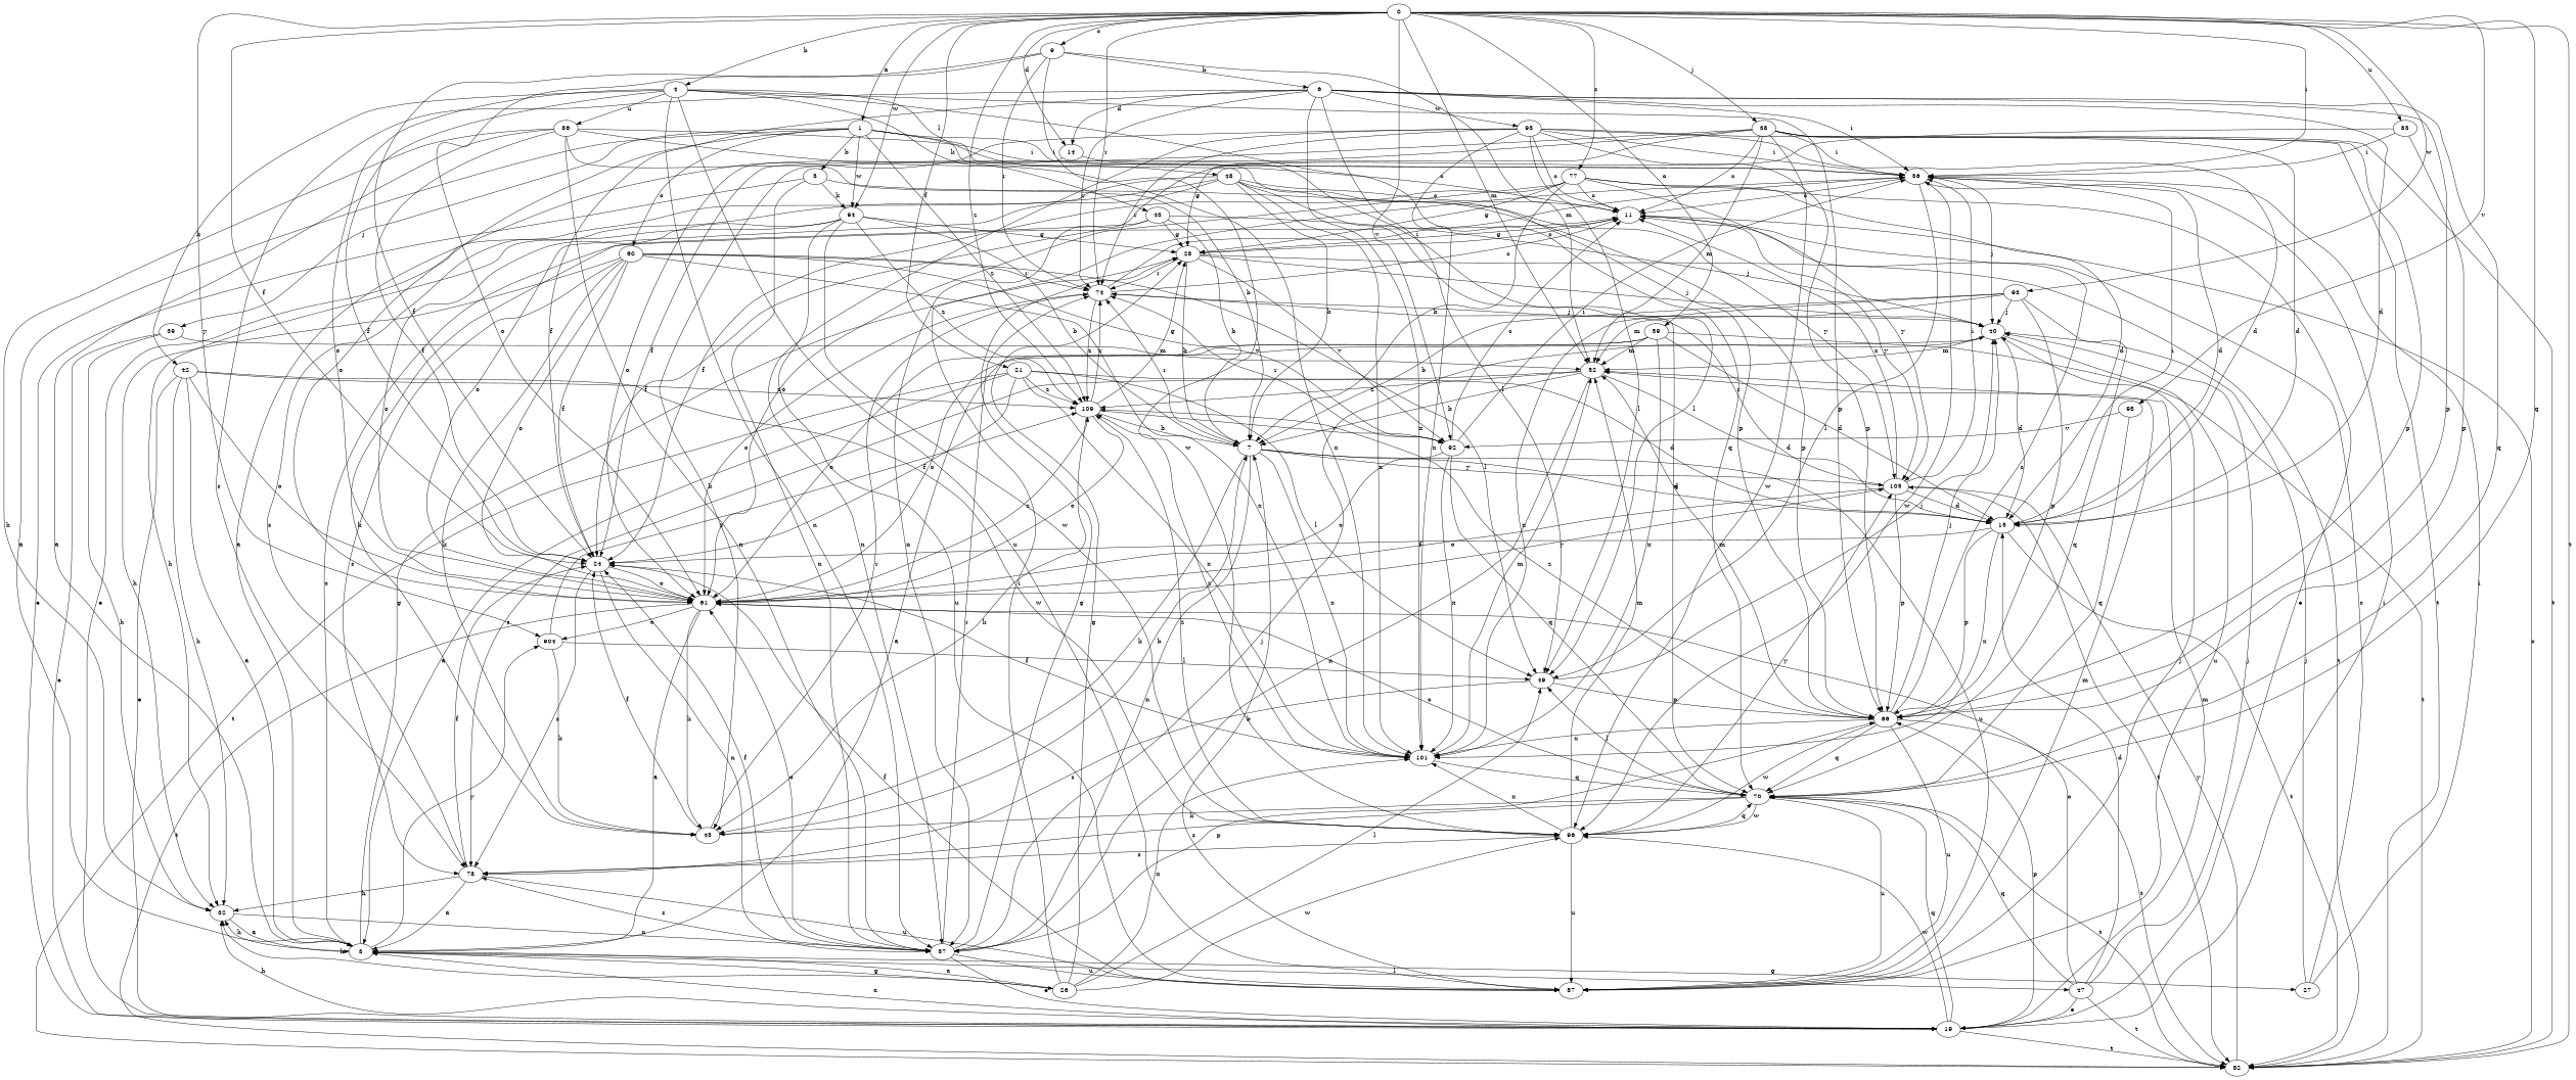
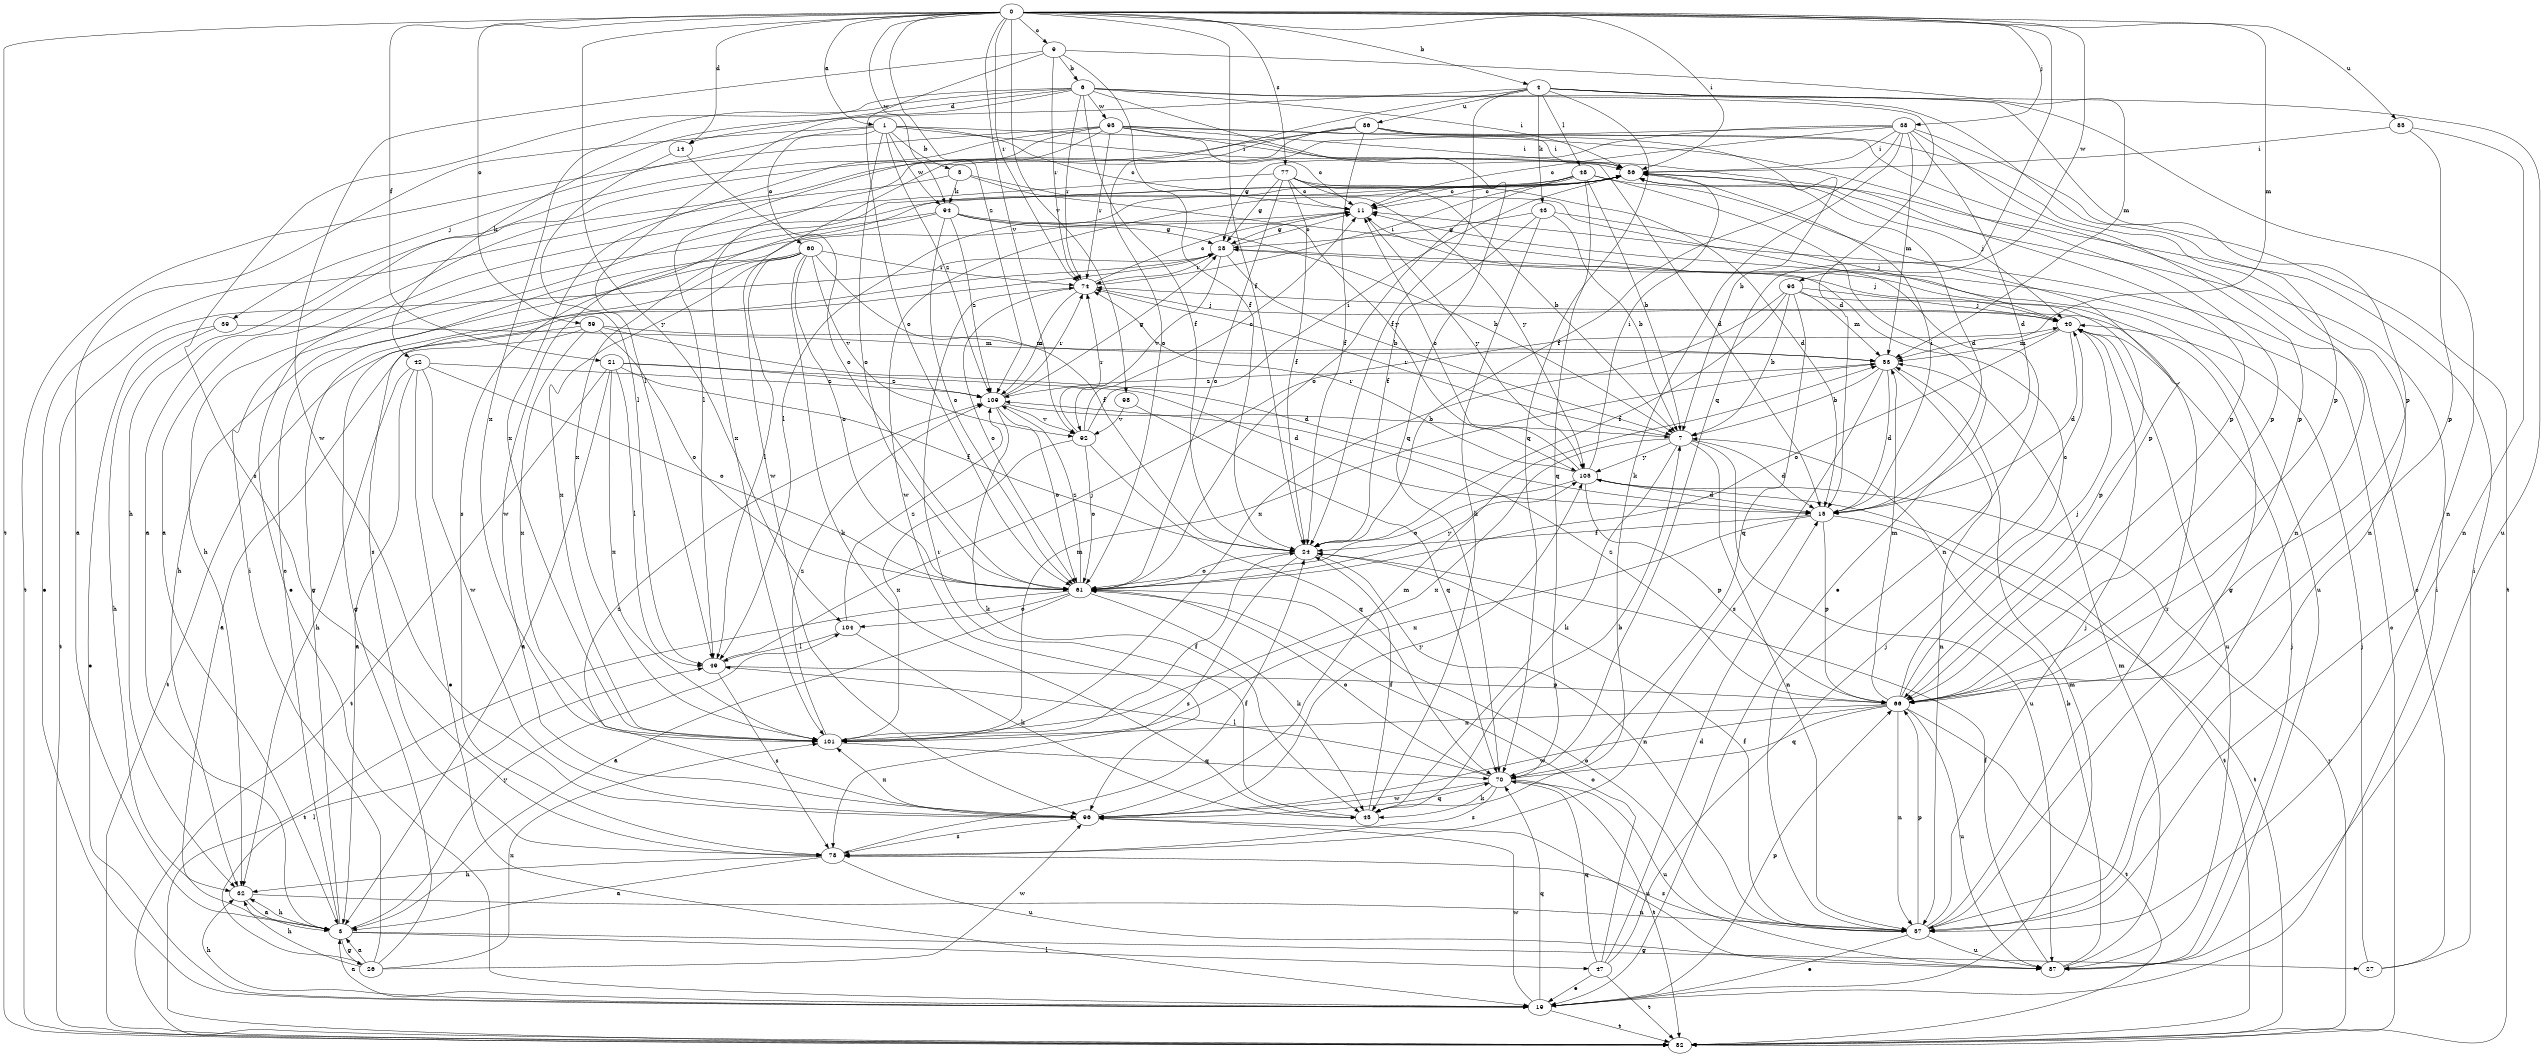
  strict digraph {
    0
    1
    4
    9
    14
    21
    24
    n8 [label=56]
    38
-   53 [label=52]
+   53
    59
    70
    74
    77
    82
    85
    n17 [label=98]
    92
    93
    94
-   104 [label=904]
+   104
    109
    3
    5
    11
    39
    60
    61
    66
    42
    43
    48
    57
    86
    87
    6
    96
    49
    15
    101
    78
    40
    28
    45
    7
    19
    105
    32
    26
    27
    47
    95
    0 -> 1 [label=a]
    0 -> 4 [label=b]
    0 -> 9 [label=c]
    0 -> 14 [label=d]
    0 -> 21 [label=f]
    0 -> 24 [label=f]
    0 -> n8 [label=i]
    0 -> 38 [label=j]
    0 -> 53 [label=m]
    0 -> 59 [label=o]
    0 -> 70 [label=q]
    0 -> 74 [label=r]
    0 -> 77 [label=s]
    0 -> 82 [label=t]
    0 -> 85 [label=u]
    0 -> n17 [label=v]
    0 -> 92 [label=v]
    0 -> 93 [label=w]
    0 -> 94 [label=w]
    0 -> 104 [label=y]
    0 -> 109 [label=z]
    1 -> n8 [label=i]
    1 -> 94 [label=w]
    1 -> 109 [label=z]
    1 -> 3 [label=a]
    1 -> 5 [label=b]
    1 -> 11 [label=c]
    1 -> 39 [label=j]
    1 -> 60 [label=o]
    1 -> 61 [label=o]
    1 -> 66 [label=p]
    4 -> 24 [label=f]
    4 -> 70 [label=q]
    4 -> 61 [label=o]
    4 -> 66 [label=p]
    4 -> 42 [label=k]
    4 -> 43 [label=k]
    4 -> 48 [label=l]
    4 -> 57 [label=n]
    4 -> 86 [label=u]
    4 -> 87 [label=u]
    9 -> 24 [label=f]
    9 -> 53 [label=m]
    9 -> 74 [label=r]
    9 -> 61 [label=o]
    9 -> 6 [label=b]
    9 -> 96 [label=w]
    14 -> 61 [label=o]
    14 -> 49 [label=l]
    21 -> 24 [label=f]
    21 -> 82 [label=t]
    21 -> 109 [label=z]
    21 -> 3 [label=a]
    21 -> 49 [label=l]
    21 -> 15 [label=d]
    21 -> 101 [label=x]
    24 -> 61 [label=o]
    24 -> 57 [label=n]
    24 -> 78 [label=s]
    n8 -> 11 [label=c]
    n8 -> 96 [label=w]
    n8 -> 49 [label=l]
    n8 -> 15 [label=d]
    n8 -> 40 [label=j]
    38 -> 24 [label=f]
    38 -> n8 [label=i]
    38 -> 53 [label=m]
    38 -> 82 [label=t]
    38 -> 11 [label=c]
    38 -> 66 [label=p]
    38 -> 96 [label=w]
    38 -> 15 [label=d]
    38 -> 28 [label=g]
    38 -> 45 [label=k]
    53 -> 109 [label=z]
    53 -> 57 [label=n]
    53 -> 15 [label=d]
    53 -> 78 [label=s]
    53 -> 7 [label=b]
    59 -> 53 [label=m]
    59 -> 82 [label=t]
    59 -> 3 [label=a]
    59 -> 61 [label=o]
    59 -> 15 [label=d]
    59 -> 101 [label=x]
    70 -> 82 [label=t]
    70 -> 61 [label=o]
    70 -> 87 [label=u]
    70 -> 96 [label=w]
    70 -> 49 [label=l]
    70 -> 78 [label=s]
    70 -> 45 [label=k]
    74 -> n8 [label=i]
    74 -> 109 [label=z]
    74 -> 11 [label=c]
    74 -> 61 [label=o]
    74 -> 40 [label=j]
    77 -> 24 [label=f]
    77 -> 11 [label=c]
    77 -> 61 [label=o]
    77 -> 15 [label=d]
    77 -> 28 [label=g]
    77 -> 7 [label=b]
    77 -> 19 [label=e]
    77 -> 105 [label=y]
    82 -> 11 [label=c]
    82 -> 105 [label=y]
    85 -> n8 [label=i]
    85 -> 66 [label=p]
    85 -> 57 [label=n]
    n17 -> 70 [label=q]
    n17 -> 92 [label=v]
    92 -> n8 [label=i]
    92 -> 70 [label=q]
    92 -> 74 [label=r]
    92 -> 11 [label=c]
    92 -> 61 [label=o]
    92 -> 101 [label=x]
+   93 -> 24 [label=f]
    93 -> 53 [label=m]
    93 -> 70 [label=q]
    93 -> 66 [label=p]
    93 -> 101 [label=x]
    93 -> 40 [label=j]
    93 -> 7 [label=b]
    94 -> 109 [label=z]
    94 -> 61 [label=o]
    94 -> 87 [label=u]
    94 -> 96 [label=w]
    94 -> 28 [label=g]
    94 -> 7 [label=b]
    94 -> 32 [label=h]
    104 -> 109 [label=z]
    104 -> 49 [label=l]
    104 -> 45 [label=k]
    109 -> 74 [label=r]
    109 -> 92 [label=v]
    109 -> 61 [label=o]
    109 -> 28 [label=g]
    109 -> 45 [label=k]
    109 -> 7 [label=b]
    3 -> 104 [label=y]
    3 -> 11 [label=c]
    3 -> 28 [label=g]
    3 -> 32 [label=h]
    3 -> 26 [label=g]
    3 -> 27 [label=g]
    3 -> 47 [label=l]
    5 -> 94 [label=k]
    5 -> 57 [label=n]
    5 -> 19 [label=e]
    5 -> 105 [label=y]
    11 -> 28 [label=g]
    11 -> 105 [label=y]
    39 -> 53 [label=m]
    39 -> 19 [label=e]
    39 -> 32 [label=h]
    60 -> 24 [label=f]
    60 -> 74 [label=r]
    60 -> 92 [label=v]
    60 -> 61 [label=o]
    60 -> 49 [label=l]
    60 -> 101 [label=x]
    60 -> 78 [label=s]
    60 -> 45 [label=k]
    60 -> 32 [label=h]
    61 -> 82 [label=t]
    61 -> 104 [label=o]
    61 -> 109 [label=z]
    61 -> 3 [label=a]
    61 -> 45 [label=k]
    61 -> 105 [label=y]
    66 -> 53 [label=m]
    66 -> 70 [label=q]
    66 -> 82 [label=t]
    66 -> 109 [label=z]
    66 -> 11 [label=c]
+   66 -> 57 [label=n]
    66 -> 87 [label=u]
    66 -> 96 [label=w]
    66 -> 101 [label=x]
    66 -> 40 [label=j]
    42 -> 109 [label=z]
    42 -> 3 [label=a]
    42 -> 61 [label=o]
    42 -> 96 [label=w]
    42 -> 19 [label=e]
    42 -> 32 [label=h]
    43 -> 24 [label=f]
    43 -> 40 [label=j]
    43 -> 28 [label=g]
    43 -> 45 [label=k]
    43 -> 7 [label=b]
    48 -> 70 [label=q]
    48 -> 11 [label=c]
    48 -> 61 [label=o]
    48 -> 66 [label=p]
    48 -> 101 [label=x]
    48 -> 78 [label=s]
    48 -> 7 [label=b]
    48 -> 19 [label=e]
    57 -> 24 [label=f]
    57 -> 74 [label=r]
    57 -> 61 [label=o]
    57 -> 66 [label=p]
    57 -> 87 [label=u]
    57 -> 78 [label=s]
    57 -> 40 [label=j]
    57 -> 28 [label=g]
    57 -> 19 [label=e]
    86 -> 24 [label=f]
    86 -> n8 [label=i]
    86 -> 3 [label=a]
    86 -> 57 [label=n]
    86 -> 101 [label=x]
    86 -> 7 [label=b]
    86 -> 32 [label=h]
    87 -> 24 [label=f]
    87 -> 53 [label=m]
    87 -> 40 [label=j]
    87 -> 7 [label=b]
    6 -> 14 [label=d]
    6 -> 24 [label=f]
    6 -> n8 [label=i]
    6 -> 70 [label=q]
    6 -> 74 [label=r]
    6 -> 66 [label=p]
    6 -> 49 [label=l]
    6 -> 15 [label=d]
    6 -> 101 [label=x]
    6 -> 78 [label=s]
    6 -> 95 [label=w]
    96 -> 53 [label=m]
    96 -> 70 [label=q]
    96 -> 109 [label=z]
    96 -> 87 [label=u]
    96 -> 101 [label=x]
    96 -> 78 [label=s]
    96 -> 105 [label=y]
    49 -> 66 [label=p]
    49 -> 78 [label=s]
    49 -> 40 [label=j]
    15 -> 24 [label=f]
    15 -> n8 [label=i]
    15 -> 82 [label=t]
    15 -> 66 [label=p]
    15 -> 101 [label=x]
    101 -> 24 [label=f]
    101 -> 53 [label=m]
    101 -> 70 [label=q]
    101 -> 109 [label=z]
    78 -> 24 [label=f]
    78 -> 3 [label=a]
    78 -> 87 [label=u]
    78 -> 32 [label=h]
    40 -> 53 [label=m]
    40 -> 61 [label=o]
    40 -> 87 [label=u]
    40 -> 15 [label=d]
    28 -> 74 [label=r]
    28 -> 82 [label=t]
    28 -> 92 [label=v]
    28 -> 11 [label=c]
    28 -> 40 [label=j]
    28 -> 7 [label=b]
    45 -> 24 [label=f]
    45 -> 74 [label=r]
    45 -> 7 [label=b]
    7 -> 74 [label=r]
    7 -> 57 [label=n]
    7 -> 87 [label=u]
    7 -> 15 [label=d]
    7 -> 101 [label=x]
    7 -> 45 [label=k]
    7 -> 105 [label=y]
    19 -> n8 [label=i]
    19 -> 53 [label=m]
    19 -> 70 [label=q]
    19 -> 82 [label=t]
    19 -> 3 [label=a]
    19 -> 66 [label=p]
    19 -> 96 [label=w]
    19 -> 32 [label=h]
    105 -> n8 [label=i]
    105 -> 74 [label=r]
    105 -> 82 [label=t]
    105 -> 11 [label=c]
    105 -> 61 [label=o]
    105 -> 66 [label=p]
    105 -> 15 [label=d]
    32 -> 3 [label=a]
    32 -> 57 [label=n]
    26 -> n8 [label=i]
    26 -> 3 [label=a]
    26 -> 96 [label=w]
    26 -> 49 [label=l]
    26 -> 101 [label=x]
    26 -> 28 [label=g]
    26 -> 32 [label=h]
    27 -> n8 [label=i]
    27 -> 11 [label=c]
    27 -> 40 [label=j]
    47 -> 70 [label=q]
    47 -> 82 [label=t]
    47 -> 61 [label=o]
    47 -> 15 [label=d]
    47 -> 40 [label=j]
    47 -> 19 [label=e]
    95 -> n8 [label=i]
    95 -> 74 [label=r]
    95 -> 82 [label=t]
    95 -> 3 [label=a]
    95 -> 11 [label=c]
    95 -> 66 [label=p]
    95 -> 57 [label=n]
    95 -> 49 [label=l]
    95 -> 15 [label=d]
    95 -> 101 [label=x]
  }
